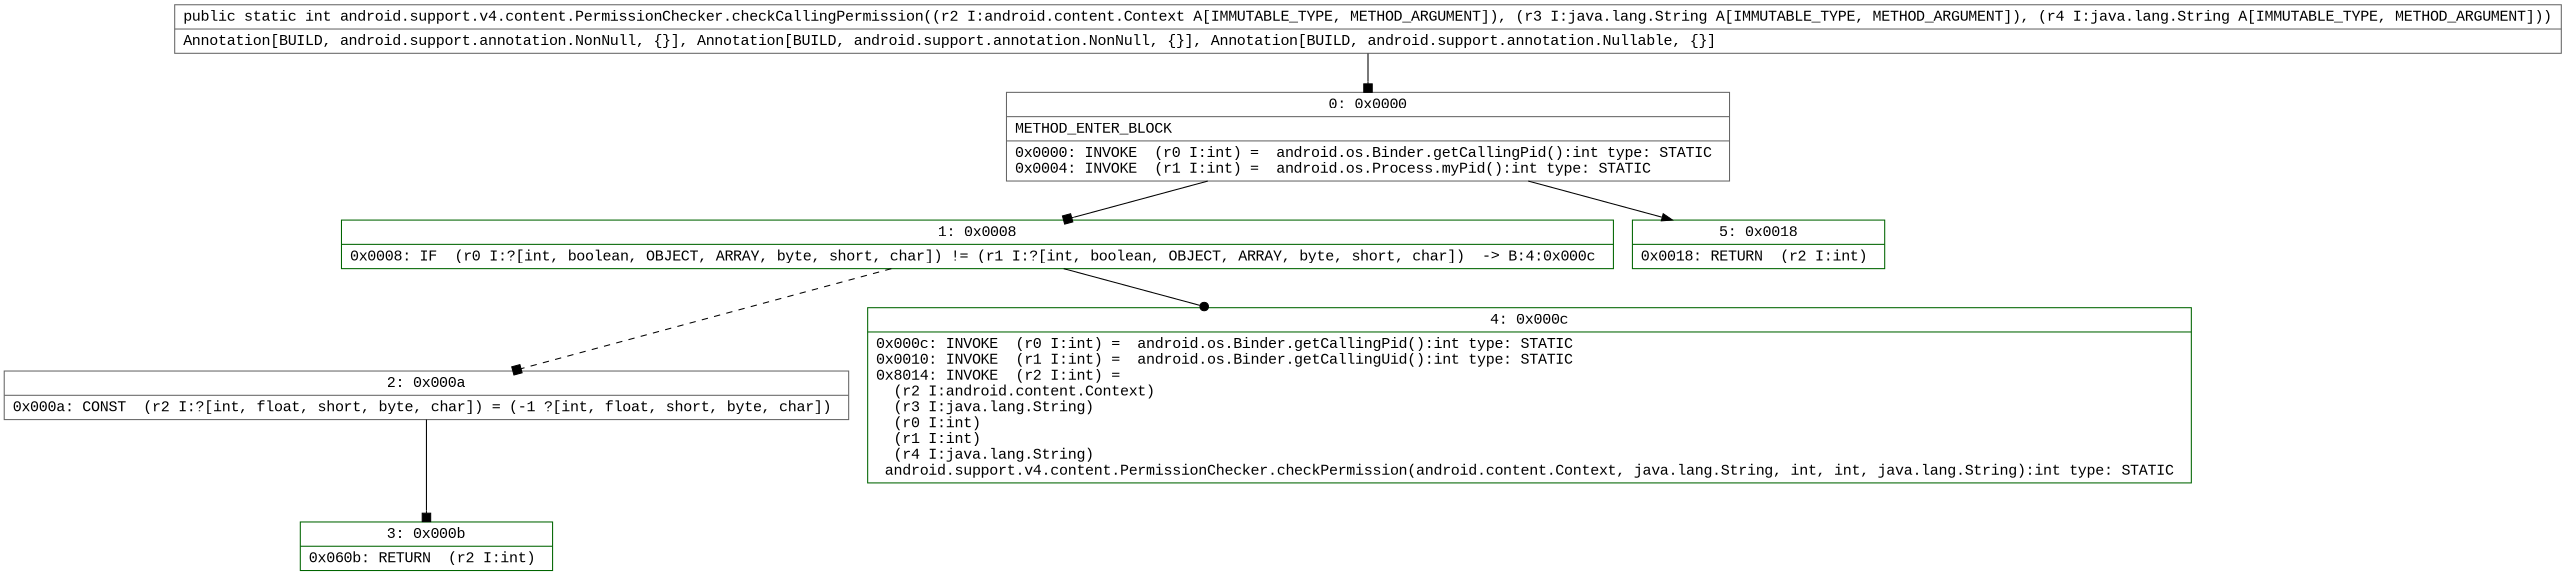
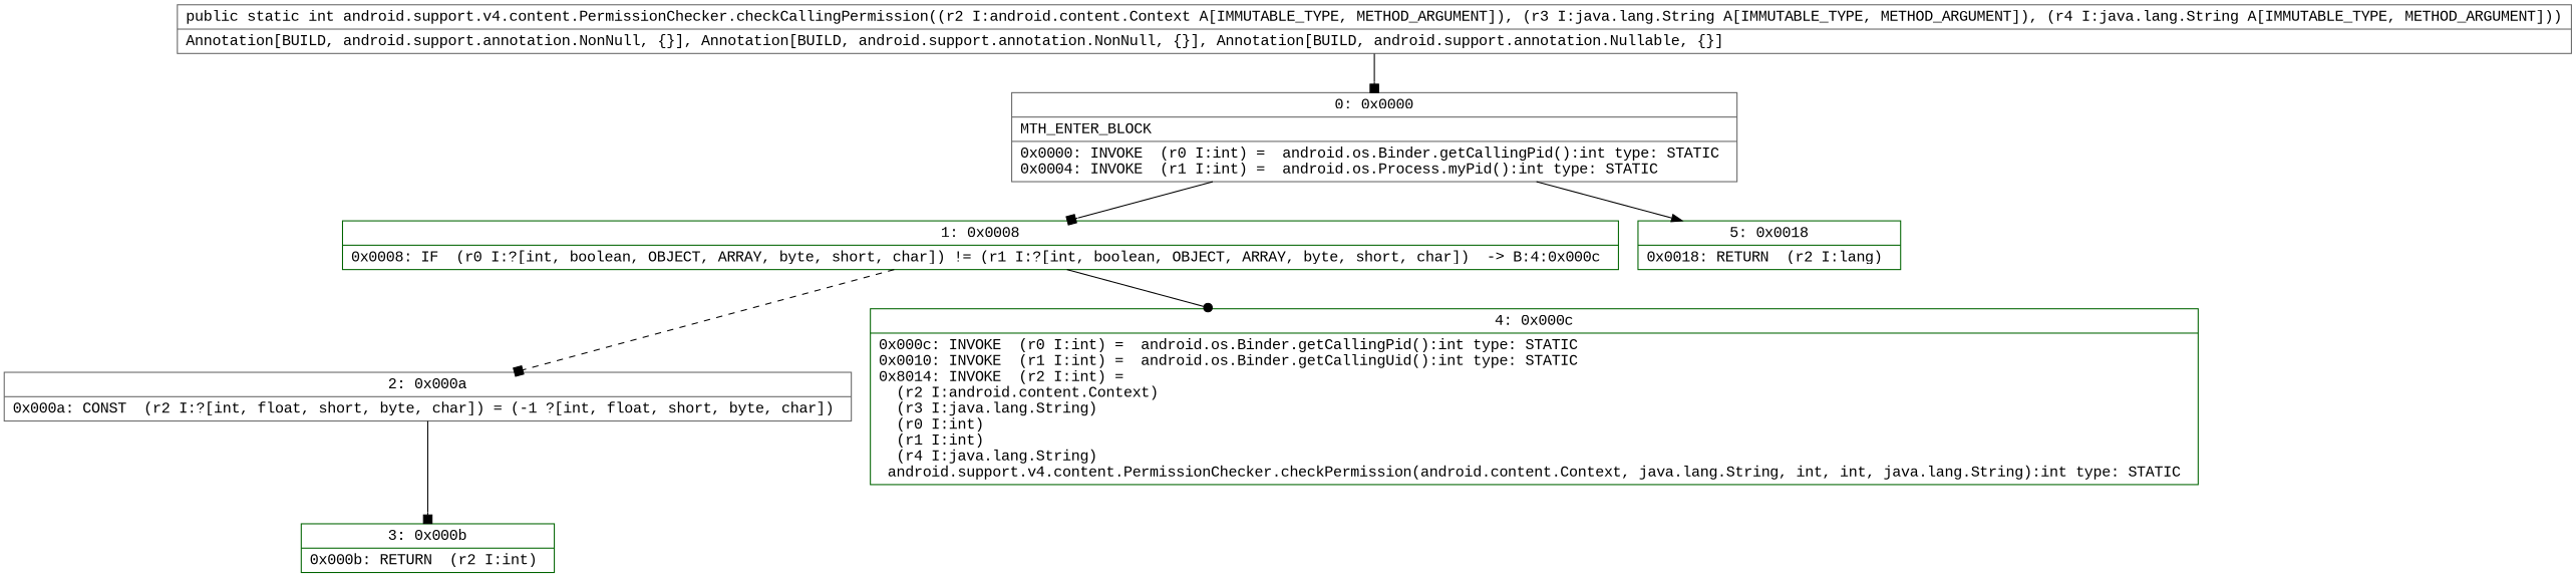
  digraph {
    fontname="Liberation Mono"
    node [color=darkgreen fontname="Liberation Mono" shape=record]
    edge [arrowhead=box fontname="Liberation Mono"]
-   n1 [color=gray40 label="{0\:\ 0x0000|METHOD_ENTER_BLOCK\l|0x0000: INVOKE  (r0 I:int) =  android.os.Binder.getCallingPid():int type: STATIC \l0x0004: INVOKE  (r1 I:int) =  android.os.Process.myPid():int type: STATIC \l}"]
+   n1 [color=gray40 label="{0\:\ 0x0000|MTH_ENTER_BLOCK\l|0x0000: INVOKE  (r0 I:int) =  android.os.Binder.getCallingPid():int type: STATIC \l0x0004: INVOKE  (r1 I:int) =  android.os.Process.myPid():int type: STATIC \l}"]
    n2 [label="{1\:\ 0x0008|0x0008: IF  (r0 I:?[int, boolean, OBJECT, ARRAY, byte, short, char]) != (r1 I:?[int, boolean, OBJECT, ARRAY, byte, short, char])  \-\> B:4:0x000c \l}"]
-   n3 [label="{5\:\ 0x0018|0x0018: RETURN  (r2 I:int) \l}"]
+   n3 [label="{5\:\ 0x0018|0x0018: RETURN  (r2 I:lang) \l}"]
    n4 [color=gray40 label="{2\:\ 0x000a|0x000a: CONST  (r2 I:?[int, float, short, byte, char]) = (\-1 ?[int, float, short, byte, char]) \l}"]
    n5 [label="{4\:\ 0x000c|0x000c: INVOKE  (r0 I:int) =  android.os.Binder.getCallingPid():int type: STATIC \l0x0010: INVOKE  (r1 I:int) =  android.os.Binder.getCallingUid():int type: STATIC \l0x8014: INVOKE  (r2 I:int) = \l  (r2 I:android.content.Context)\l  (r3 I:java.lang.String)\l  (r0 I:int)\l  (r1 I:int)\l  (r4 I:java.lang.String)\l android.support.v4.content.PermissionChecker.checkPermission(android.content.Context, java.lang.String, int, int, java.lang.String):int type: STATIC \l}"]
-   n6 [label="{3\:\ 0x000b|0x060b: RETURN  (r2 I:int) \l}"]
+   n6 [label="{3\:\ 0x000b|0x000b: RETURN  (r2 I:int) \l}"]
    n7 [color=gray40 label="{public static int android.support.v4.content.PermissionChecker.checkCallingPermission((r2 I:android.content.Context A[IMMUTABLE_TYPE, METHOD_ARGUMENT]), (r3 I:java.lang.String A[IMMUTABLE_TYPE, METHOD_ARGUMENT]), (r4 I:java.lang.String A[IMMUTABLE_TYPE, METHOD_ARGUMENT]))  | Annotation[BUILD, android.support.annotation.NonNull, \{\}], Annotation[BUILD, android.support.annotation.NonNull, \{\}], Annotation[BUILD, android.support.annotation.Nullable, \{\}]\l}"]
    n1 -> n2
    n1 -> n3 [arrowhead=normal]
    n2 -> n4 [style=dashed]
    n2 -> n5 [arrowhead=dot]
    n4 -> n6
    n7 -> n1
  }
